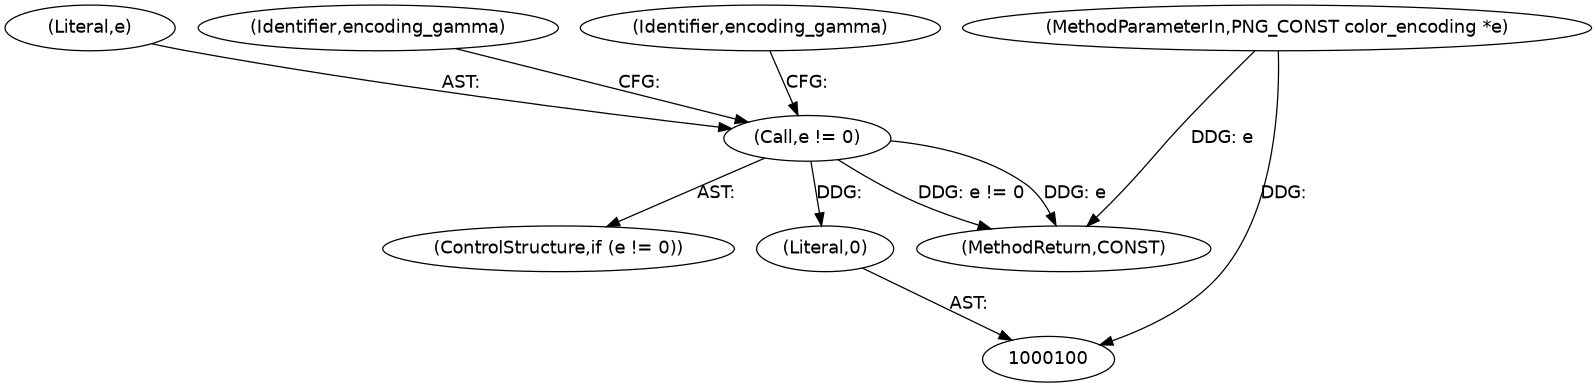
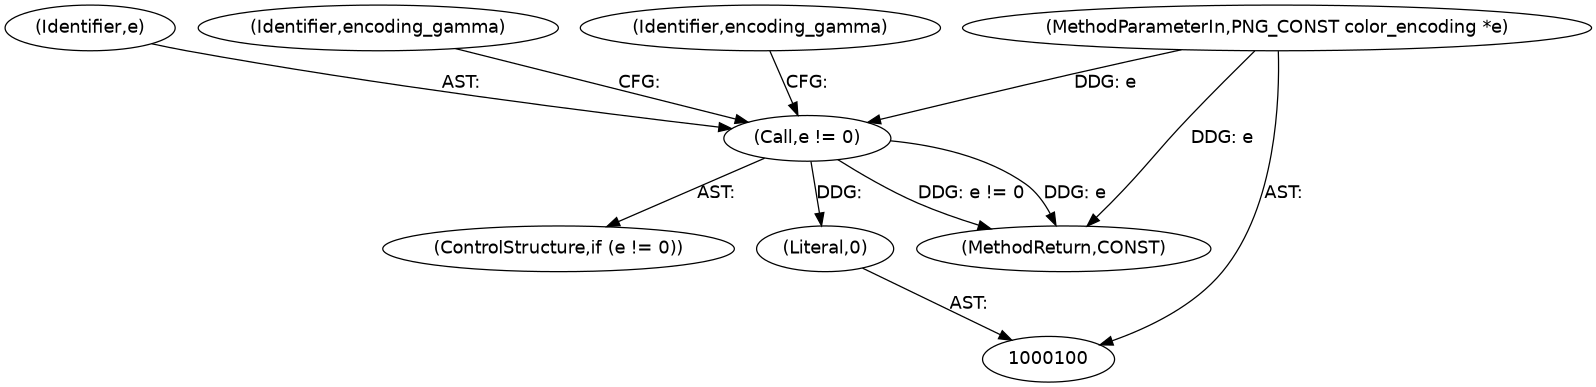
  digraph {
    fontname="DejaVu Sans"
    node [fontname="DejaVu Sans"]
    edge [fontname="DejaVu Sans"]
    n1 [label="(MethodParameterIn,PNG_CONST color_encoding *e)"]
    n2 [label="(Call,e != 0)"]
    n3 [label="(MethodReturn,CONST)"]
    1000100
    n5 [label="(ControlStructure,if (e != 0))"]
    n6 [label="(Literal,0)"]
-   n7 [label="(Literal,e)"]
+   n7 [label="(Identifier,e)"]
    n8 [label="(Identifier,encoding_gamma)"]
    n9 [label="(Identifier,encoding_gamma)"]
+   n1 -> n2 [label="DDG: e"]
    n1 -> n3 [label="DDG: e"]
-   n1 -> 1000100 [label="DDG: "]
+   n1 -> 1000100 [label="AST: "]
    n2 -> n3 [label="DDG: e != 0"]
    n2 -> n3 [label="DDG: e"]
    n2 -> n5 [label="AST: "]
    n2 -> n6 [label="DDG: "]
    n6 -> 1000100 [label="AST: "]
    n7 -> n2 [label="AST: "]
    n8 -> n2 [label="CFG: "]
    n9 -> n2 [label="CFG: "]
  }
